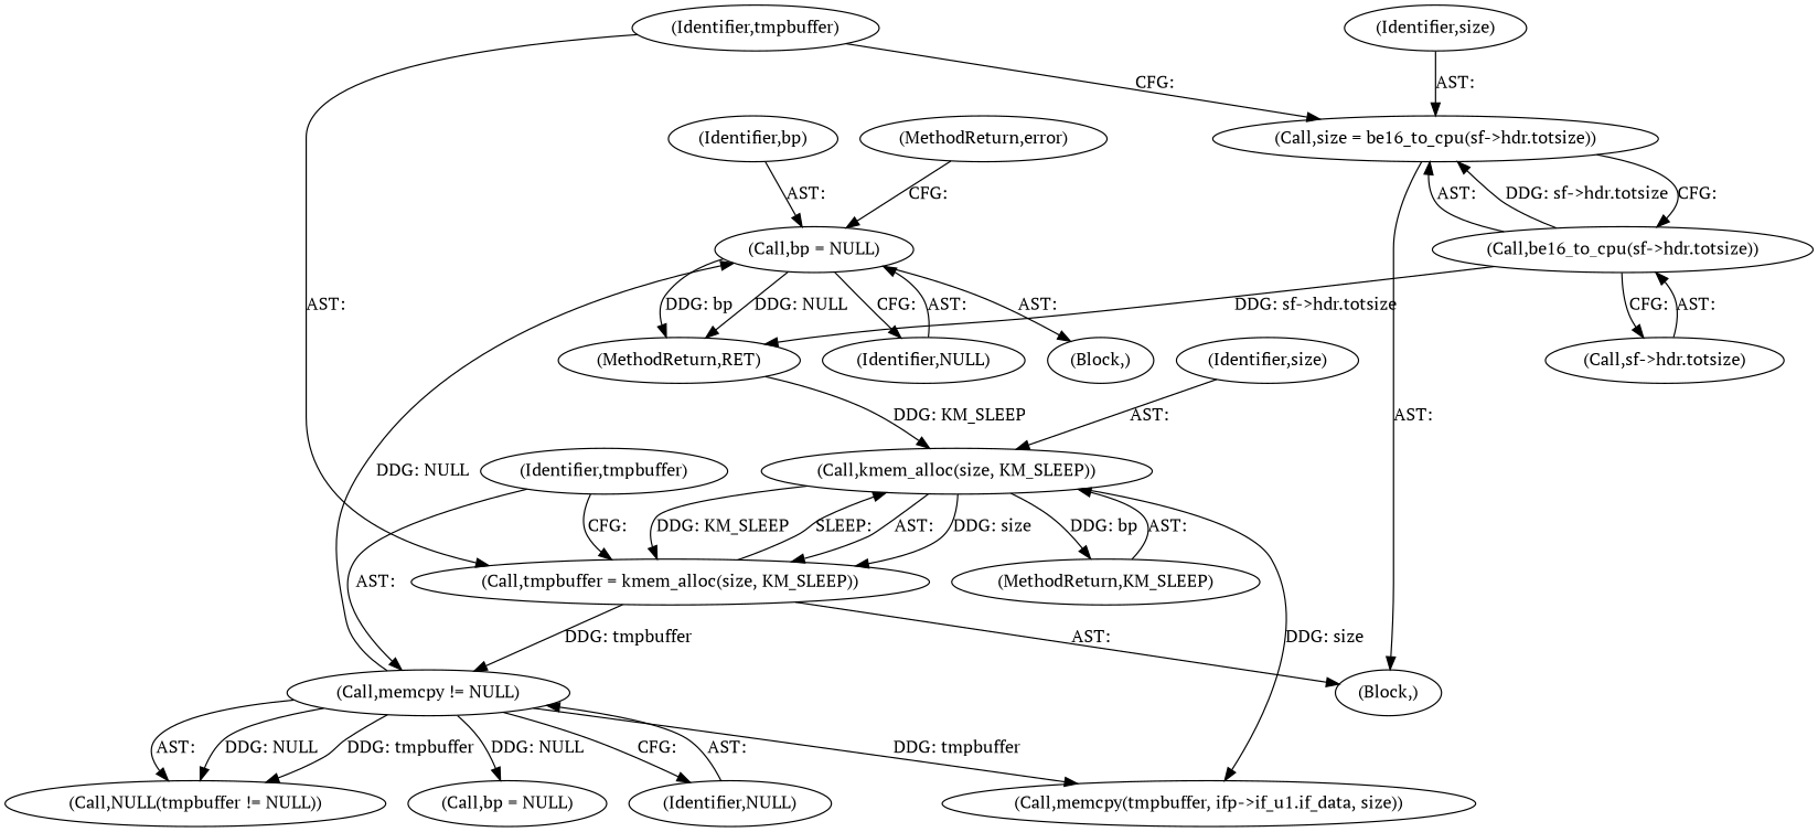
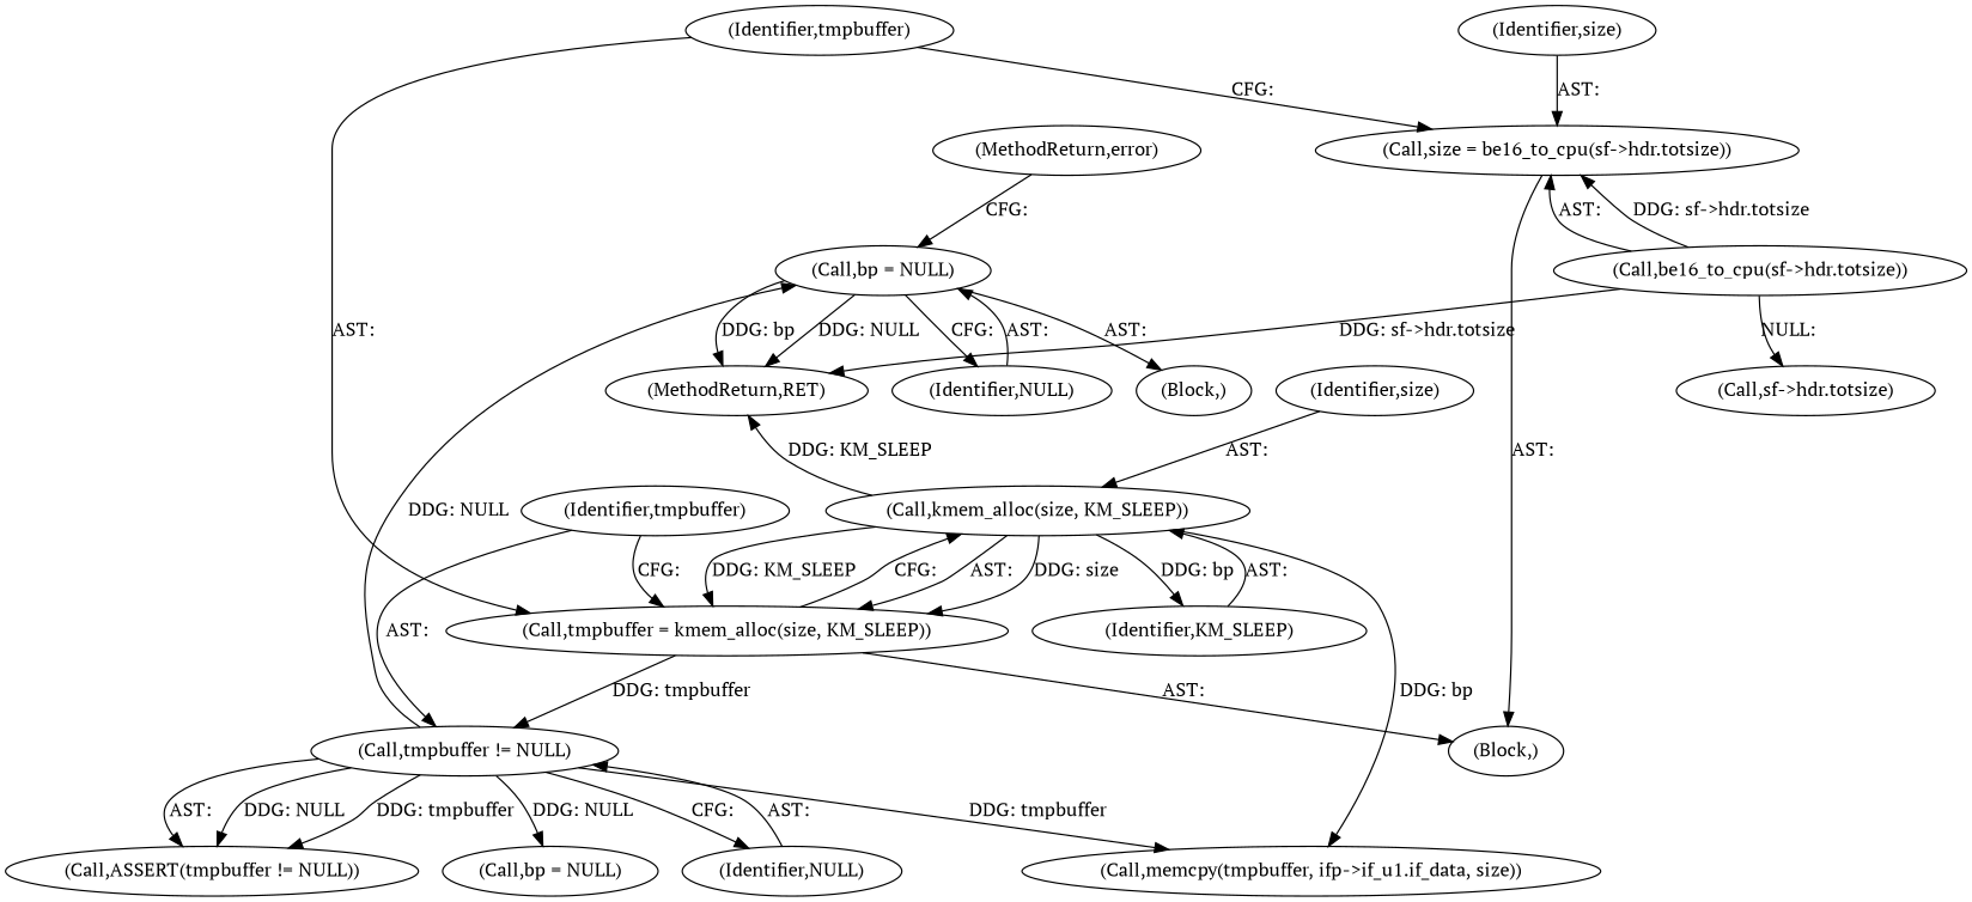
  digraph {
    fontname="PT Serif"
    node [fontname="PT Serif"]
    edge [fontname="PT Serif"]
    n1 [label="(Call,bp = NULL)"]
    n2 [label="(Identifier,NULL)"]
    n3 [label="(MethodReturn,RET)"]
    n4 [label="(Block,)"]
-   n5 [label="(Call,memcpy != NULL)"]
-   n6 [label="(Call,NULL(tmpbuffer != NULL))"]
+   n5 [label="(Call,tmpbuffer != NULL)"]
+   n6 [label="(Call,ASSERT(tmpbuffer != NULL))"]
    n7 [label="(Call,bp = NULL)"]
    n8 [label="(Call,memcpy(tmpbuffer, ifp->if_u1.if_data, size))"]
    n9 [label="(Identifier,NULL)"]
    n10 [label="(Call,tmpbuffer = kmem_alloc(size, KM_SLEEP))"]
    n11 [label="(Call,kmem_alloc(size, KM_SLEEP))"]
    n12 [label="(Block,)"]
-   n13 [label="(MethodReturn,KM_SLEEP)"]
+   n13 [label="(Identifier,KM_SLEEP)"]
    n14 [label="(Call,size = be16_to_cpu(sf->hdr.totsize))"]
    n15 [label="(Call,be16_to_cpu(sf->hdr.totsize))"]
    n16 [label="(Call,sf->hdr.totsize)"]
    n17 [label="(Identifier,tmpbuffer)"]
    n18 [label="(Identifier,size)"]
    n19 [label="(MethodReturn,error)"]
    n20 [label="(Identifier,size)"]
    n21 [label="(Identifier,tmpbuffer)"]
-   n22 [label="(Identifier,bp)"]
    n1 -> n2 [label="CFG: "]
    n1 -> n3 [label="DDG: NULL"]
    n1 -> n3 [label="DDG: bp"]
    n1 -> n4 [label="AST: "]
    n2 -> n1 [label="AST: "]
    n5 -> n1 [label="DDG: NULL"]
    n5 -> n6 [label="AST: "]
    n5 -> n6 [label="DDG: tmpbuffer"]
    n5 -> n6 [label="DDG: NULL"]
    n5 -> n7 [label="DDG: NULL"]
    n5 -> n8 [label="DDG: tmpbuffer"]
    n5 -> n9 [label="CFG: "]
    n9 -> n5 [label="AST: "]
    n10 -> n5 [label="DDG: tmpbuffer"]
-   n10 -> n11 [label="SLEEP: "]
+   n10 -> n11 [label="CFG: "]
    n10 -> n12 [label="AST: "]
-   n3 -> n11 [label="DDG: KM_SLEEP"]
-   n11 -> n8 [label="DDG: size"]
+   n11 -> n3 [label="DDG: KM_SLEEP"]
+   n11 -> n8 [label="DDG: bp"]
    n11 -> n10 [label="AST: "]
    n11 -> n10 [label="DDG: size"]
    n11 -> n10 [label="DDG: KM_SLEEP"]
    n11 -> n13 [label="DDG: bp"]
    n13 -> n11 [label="AST: "]
    n14 -> n12 [label="AST: "]
-   n14 -> n15 [label="CFG: "]
    n15 -> n3 [label="DDG: sf->hdr.totsize"]
    n15 -> n14 [label="AST: "]
    n15 -> n14 [label="DDG: sf->hdr.totsize"]
-   n15 -> n16 [label="CFG: "]
-   n16 -> n15 [label="AST: "]
+   n15 -> n16 [label="NULL: "]
    n17 -> n10 [label="AST: "]
    n17 -> n14 [label="CFG: "]
    n18 -> n14 [label="AST: "]
    n19 -> n1 [label="CFG: "]
    n20 -> n11 [label="AST: "]
    n21 -> n5 [label="AST: "]
    n21 -> n10 [label="CFG: "]
-   n22 -> n1 [label="AST: "]
  }
